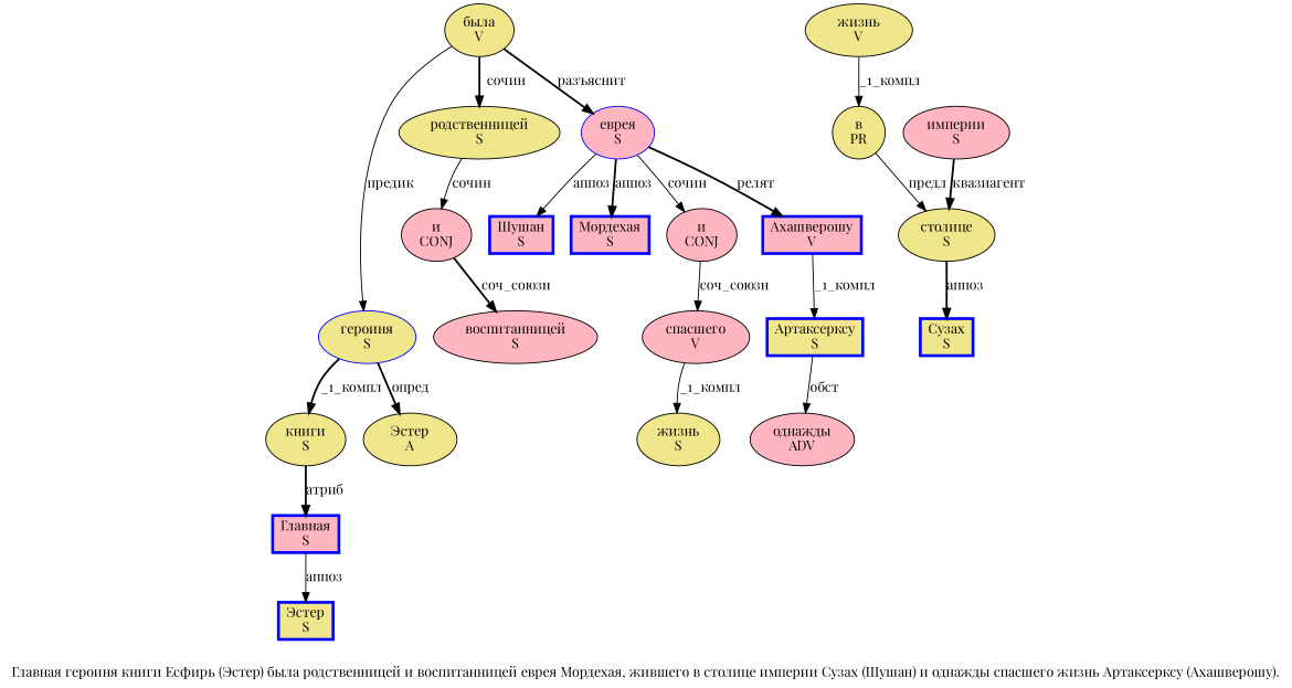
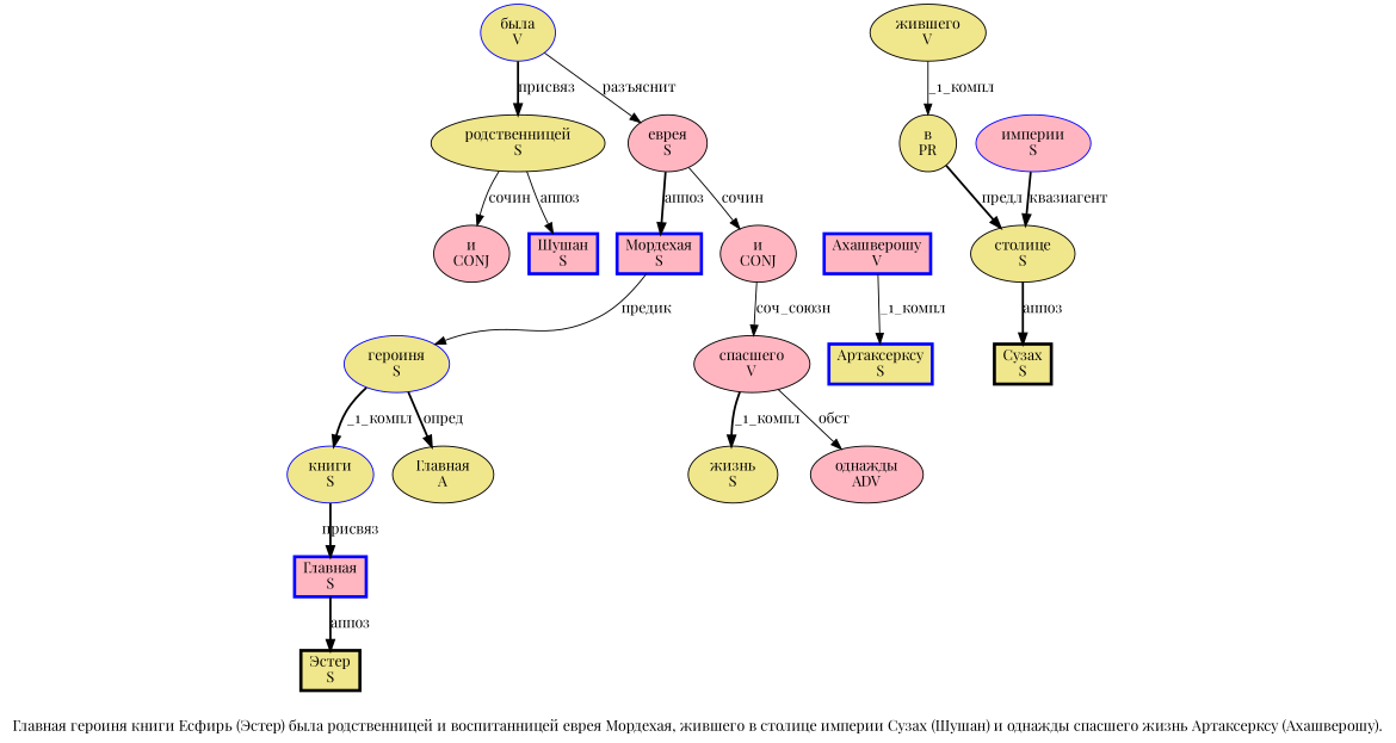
  digraph {
    fontname="Playfair Display"
    label="Главная героиня книги Есфирь (Эстер) была родственницей и воспитанницей еврея Мордехая, жившего в столице империи Сузах (Шушан) и однажды спасшего жизнь Артаксерксу (Ахашверошу)."
    node [fillcolor=khaki fontname="Playfair Display" penwidth=1 shape=ellipse style=filled]
    edge [fontname="Playfair Display" style=bold]
-   n1 [label="Эстер\nA"]
+   n1 [label="Главная\nA"]
    n2 [color=blue label="героиня\nS"]
-   n3 [label="книги\nS"]
+   n3 [label="книги\nS" color=blue]
    n4 [color=blue fillcolor=lightpink label="Главная\nS" penwidth=3 shape=box]
-   n5 [color=blue label="Эстер\nS" penwidth=3 shape=box]
-   n6 [label="была\nV"]
+   n5 [color=black label="Эстер\nS" penwidth=3 shape=box]
+   n6 [label="была\nV" color=blue]
    n7 [label="родственницей\nS"]
-   n8 [fillcolor=lightpink label="еврея\nS" color=blue]
+   n8 [fillcolor=lightpink label="еврея\nS"]
    n9 [fillcolor=lightpink label="и\nCONJ"]
    n10 [color=blue fillcolor=lightpink label="Мордехая\nS" penwidth=3 shape=box]
    n11 [color=blue fillcolor=lightpink label="Шушан\nS" penwidth=3 shape=box]
    n12 [fillcolor=lightpink label="и\nCONJ"]
    n13 [color=blue fillcolor=lightpink label="Ахашверошу\nV" penwidth=3 shape=box]
-   n14 [fillcolor=lightpink label="воспитанницей\nS"]
-   n15 [label="жизнь\nV"]
+   n15 [label="жившего\nV"]
    n16 [label="в\nPR"]
    n17 [fillcolor=lightpink label="спасшего\nV"]
    n18 [color=blue label="Артаксерксу\nS" penwidth=3 shape=box]
    n19 [label="столице\nS"]
-   n20 [color=blue label="Сузах\nS" penwidth=3 shape=box]
-   n21 [fillcolor=lightpink label="империи\nS"]
+   n20 [color=black label="Сузах\nS" penwidth=3 shape=box]
+   n21 [fillcolor=lightpink label="империи\nS" color=blue]
    n22 [fillcolor=lightpink label="однажды\nADV"]
    n23 [label="жизнь\nS"]
    n2 -> n1 [label="опред"]
    n2 -> n3 [label="_1_компл"]
-   n3 -> n4 [label="атриб"]
-   n4 -> n5 [label="аппоз" style=solid]
-   n6 -> n2 [label="предик" style=solid]
-   n6 -> n7 [label="сочин"]
-   n6 -> n8 [label="разъяснит"]
+   n3 -> n4 [label="присвяз"]
+   n4 -> n5 [label="аппоз"]
+   n10 -> n2 [label="предик" style=solid]
+   n6 -> n7 [label="присвяз"]
+   n6 -> n8 [label="разъяснит" style=solid]
    n7 -> n9 [label="сочин" style=solid]
    n8 -> n10 [label="аппоз"]
-   n8 -> n11 [label="аппоз" style=solid]
+   n7 -> n11 [label="аппоз" style=solid]
    n8 -> n12 [label="сочин" style=solid]
-   n8 -> n13 [label="релят"]
-   n9 -> n14 [label="соч_союзн"]
    n12 -> n17 [label="соч_союзн" style=solid]
    n13 -> n18 [label="_1_компл" style=solid]
    n15 -> n16 [label="_1_компл" style=solid]
-   n16 -> n19 [label="предл" style=solid]
-   n18 -> n22 [label="обст" style=solid]
-   n17 -> n23 [label="_1_компл" style=solid]
+   n16 -> n19 [label="предл"]
+   n17 -> n22 [label="обст" style=solid]
+   n17 -> n23 [label="_1_компл"]
    n19 -> n20 [label="аппоз"]
    n21 -> n19 [label="квазиагент"]
  }
